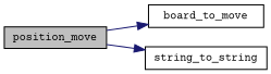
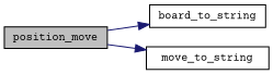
  digraph {
    fontname="Courier Prime"
    rankdir=LR
    node [color=black fontname="Courier Prime" fontsize=10 shape=record]
    edge [color=midnightblue fontname="Courier Prime" fontsize=10 labelfontname=FreeSans labelfontsize=10 style=solid]
    n1 [fillcolor=grey75 fontcolor=black height=0.2 label=position_move style=filled width=0.4]
-   n2 [height=0.2 label=board_to_move width=0.4]
-   n3 [height=0.2 label=string_to_string width=0.4]
+   n2 [height=0.2 label=board_to_string width=0.4]
+   n3 [height=0.2 label=move_to_string width=0.4]
    n1 -> n2
    n1 -> n3
  }
